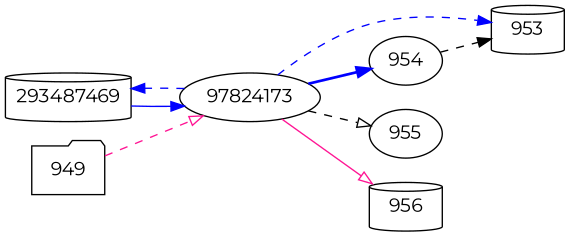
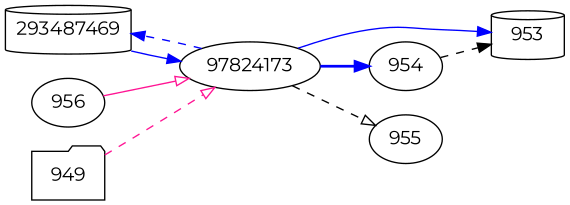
  strict digraph {
    fontname=Montserrat
    rankdir=LR
    node [fontname=Montserrat shape=ellipse]
    edge [arrowhead=normal color=blue fontname=Montserrat style=dashed]
    293487469 [shape=cylinder]
    97824173
    953 [shape=cylinder]
    954
    955
-   956 [shape=cylinder]
+   956
    949 [shape=folder]
    293487469 -> 97824173 [style=solid]
    97824173 -> 293487469
-   97824173 -> 953
+   97824173 -> 953 [style=solid]
    97824173 -> 954 [style=bold]
    97824173 -> 955 [arrowhead=onormal color=black]
-   97824173 -> 956 [arrowhead=onormal color=deeppink style=solid]
+   956 -> 97824173 [arrowhead=onormal color=deeppink style=solid]
    954 -> 953 [color=black]
    949 -> 97824173 [arrowhead=onormal color=deeppink]
  }
